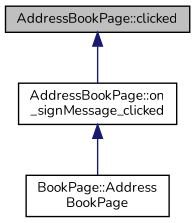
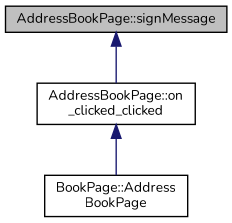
  digraph {
    fontname=Nunito
    rankdir=TB
    node [color=black fillcolor=white fontname=Nunito fontsize=10 shape=record style=filled]
    edge [color=midnightblue dir=back fontname=Nunito fontsize=10 labelfontname=Helvetica labelfontsize=10 style=solid]
-   n1 [fillcolor=grey75 fontcolor=black height=0.2 label="AddressBookPage::clicked" width=0.4]
-   n2 [height=0.2 label="AddressBookPage::on\l_signMessage_clicked" width=0.4]
+   n1 [fillcolor=grey75 fontcolor=black height=0.2 label="AddressBookPage::signMessage" width=0.4]
+   n2 [height=0.2 label="AddressBookPage::on\l_clicked_clicked" width=0.4]
    n3 [height=0.2 label="BookPage::Address\lBookPage" width=0.4]
    n1 -> n2
    n2 -> n3
  }
